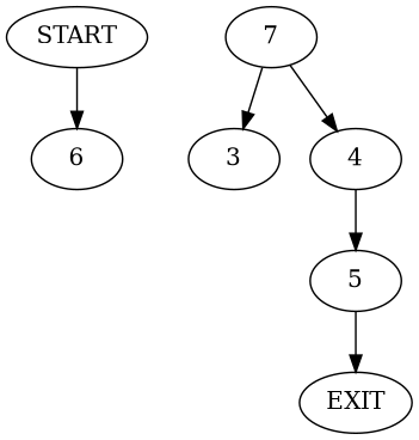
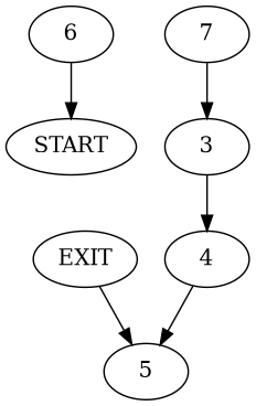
  digraph {
    n1 [label=START]
    6
    n3 [label=EXIT]
    n4 [label=7]
    3
    4
    5
-   n1 -> 6
+   6 -> n1
    n4 -> 3
-   n4 -> 4
+   3 -> 4
    4 -> 5
-   5 -> n3
+   n3 -> 5
  }
